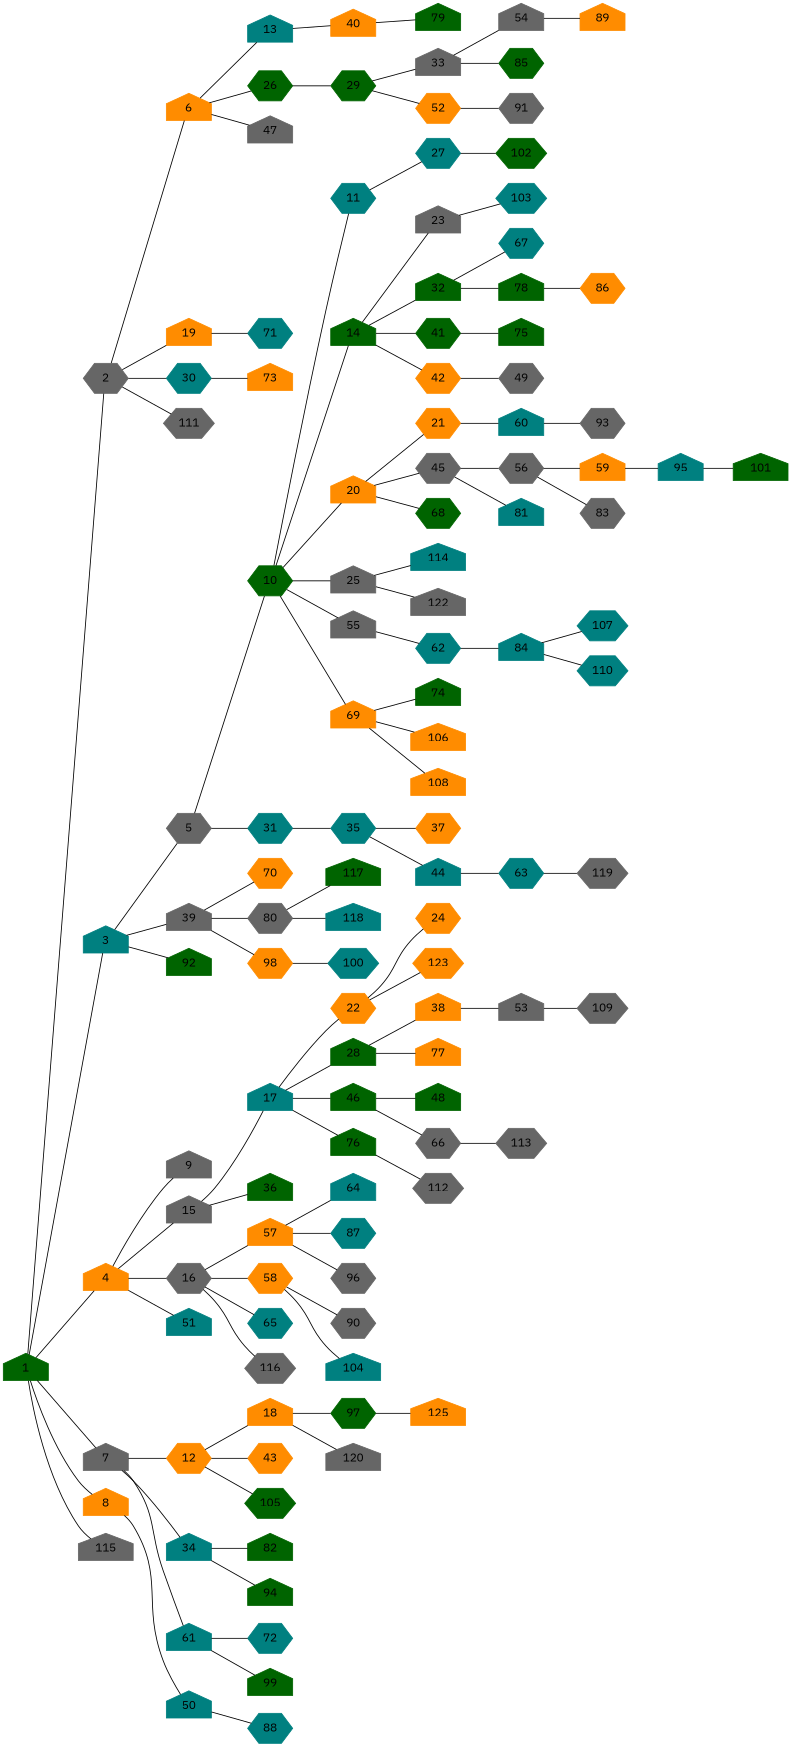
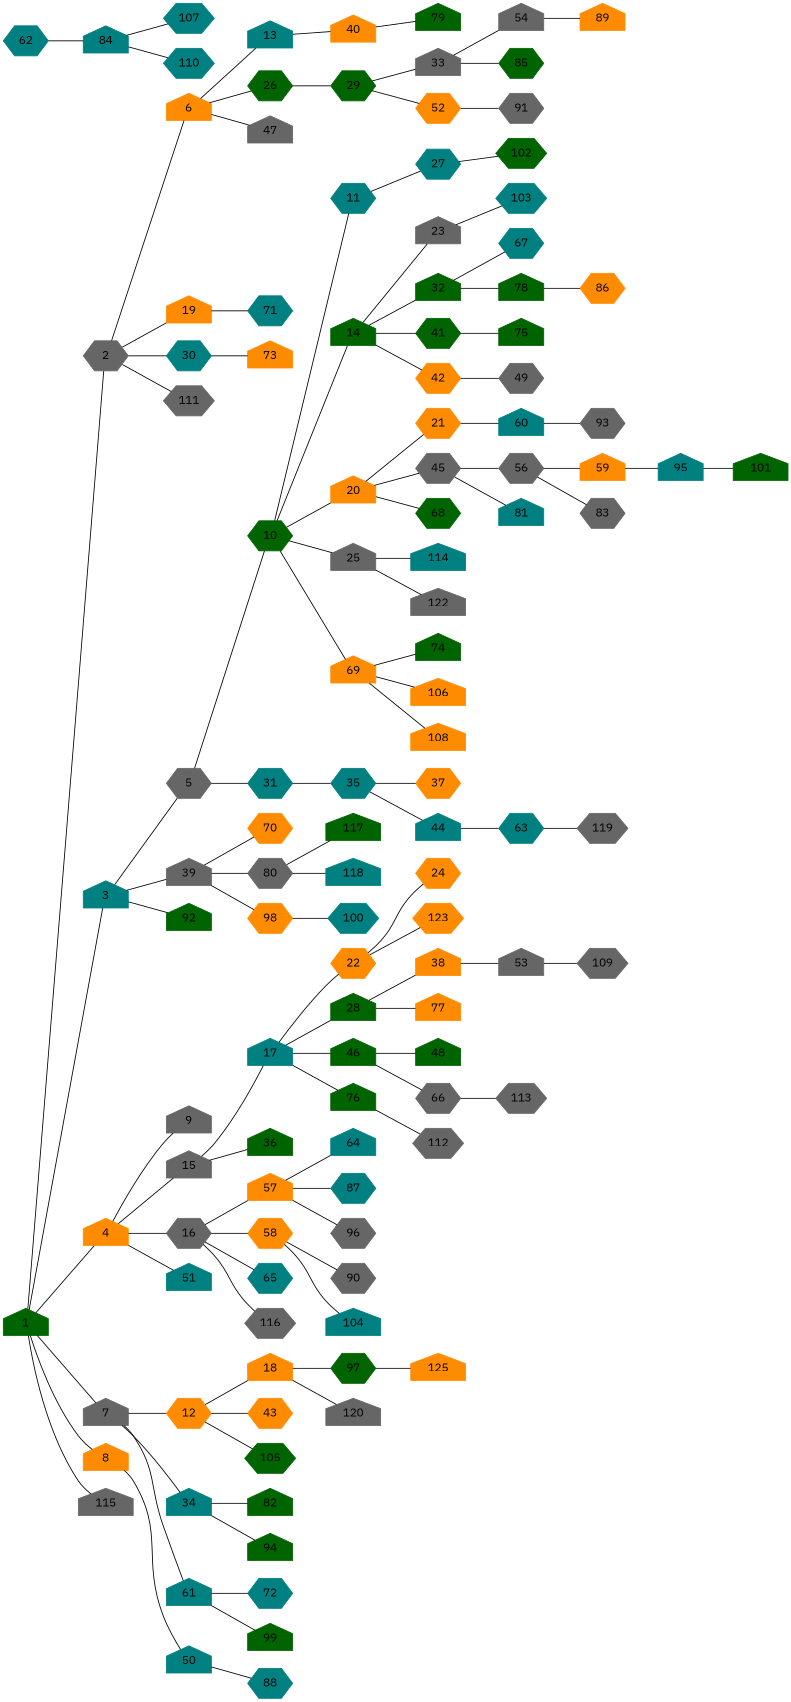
  graph {
    fontname="IBM Plex Sans"
    rankdir=LR
    node [color=gray40 fontname="IBM Plex Sans" shape=house style=filled]
    edge [fontname="IBM Plex Sans"]
    1 [color=darkgreen]
    2 [shape=hexagon]
    3 [color=teal]
    4 [color=darkorange]
    7
    8 [color=darkorange]
    115
    6 [color=darkorange]
    19 [color=darkorange]
    30 [color=teal shape=hexagon]
    111 [shape=hexagon]
    5 [shape=hexagon]
    39
    92 [color=darkgreen]
    9
    15
    16 [shape=hexagon]
    51 [color=teal]
    12 [color=darkorange shape=hexagon]
    34 [color=teal]
    61 [color=teal]
    50 [color=teal]
    13 [color=teal]
    26 [color=darkgreen shape=hexagon]
    47
    71 [color=teal shape=hexagon]
    73 [color=darkorange]
    10 [color=darkgreen shape=hexagon]
    31 [color=teal shape=hexagon]
    70 [color=darkorange shape=hexagon]
    80 [shape=hexagon]
    98 [color=darkorange shape=hexagon]
    17 [color=teal]
    36 [color=darkgreen]
    57 [color=darkorange]
    58 [color=darkorange shape=hexagon]
    65 [color=teal shape=hexagon]
    116 [shape=hexagon]
    11 [color=teal shape=hexagon]
    14 [color=darkgreen]
    20 [color=darkorange]
    25
-   55
    69 [color=darkorange]
    35 [color=teal shape=hexagon]
    40 [color=darkorange]
    29 [color=darkgreen shape=hexagon]
    18 [color=darkorange]
    43 [color=darkorange shape=hexagon]
    105 [color=darkgreen shape=hexagon]
    82 [color=darkgreen]
    94 [color=darkgreen]
    72 [color=teal shape=hexagon]
    99 [color=darkgreen]
    88 [color=teal shape=hexagon]
    27 [color=teal shape=hexagon]
    23
    32 [color=darkgreen]
    41 [color=darkgreen shape=hexagon]
    42 [color=darkorange shape=hexagon]
    21 [color=darkorange shape=hexagon]
    45 [shape=hexagon]
    68 [color=darkgreen shape=hexagon]
    114 [color=teal]
    122
    62 [color=teal shape=hexagon]
    74 [color=darkgreen]
    106 [color=darkorange]
    108 [color=darkorange]
    102 [color=darkgreen shape=hexagon]
    97 [color=darkgreen shape=hexagon]
    120
    79 [color=darkgreen]
    103 [color=teal shape=hexagon]
    67 [color=teal shape=hexagon]
    78 [color=darkgreen]
    75 [color=darkgreen]
    49 [shape=hexagon]
    22 [color=darkorange shape=hexagon]
    28 [color=darkgreen]
    46 [color=darkgreen]
    76 [color=darkgreen]
    64 [color=teal]
    87 [color=teal shape=hexagon]
    96 [shape=hexagon]
    90 [shape=hexagon]
    104 [color=teal]
    24 [color=darkorange shape=hexagon]
    123 [color=darkorange shape=hexagon]
    38 [color=darkorange]
    77 [color=darkorange]
    48 [color=darkgreen]
    66 [shape=hexagon]
    112 [shape=hexagon]
    n95 [color=darkorange label=125]
    60 [color=teal]
    56 [shape=hexagon]
    81 [color=teal]
    93 [shape=hexagon]
    33
    52 [color=darkorange shape=hexagon]
    53
    54
    85 [color=darkgreen shape=hexagon]
    91 [shape=hexagon]
    37 [color=darkorange shape=hexagon]
    44 [color=teal]
    86 [color=darkorange shape=hexagon]
    89 [color=darkorange]
    63 [color=teal shape=hexagon]
    109 [shape=hexagon]
    117 [color=darkgreen]
    118 [color=teal]
    100 [color=teal shape=hexagon]
    119 [shape=hexagon]
    59 [color=darkorange]
    83 [shape=hexagon]
    113 [shape=hexagon]
    84 [color=teal]
    95 [color=teal]
    101 [color=darkgreen]
    107 [color=teal shape=hexagon]
    110 [color=teal shape=hexagon]
    1 -- 2
    1 -- 3
    1 -- 4
    1 -- 7
    1 -- 8
    1 -- 115
    2 -- 6
    2 -- 19
    2 -- 30
    2 -- 111
    3 -- 5
    3 -- 39
    3 -- 92
    4 -- 9
    4 -- 15
    4 -- 16
    4 -- 51
    7 -- 12
    7 -- 34
    7 -- 61
    8 -- 50
    6 -- 13
    6 -- 26
    6 -- 47
    19 -- 71
    30 -- 73
    5 -- 10
    5 -- 31
    39 -- 70
    39 -- 80
    39 -- 98
    15 -- 17
    15 -- 36
    16 -- 57
    16 -- 58
    16 -- 65
    16 -- 116
    12 -- 18
    12 -- 43
    12 -- 105
    34 -- 82
    34 -- 94
    61 -- 72
    61 -- 99
    50 -- 88
    13 -- 40
    26 -- 29
    10 -- 11
    10 -- 14
    10 -- 20
    10 -- 25
-   10 -- 55
    10 -- 69
    31 -- 35
    80 -- 117
    80 -- 118
    98 -- 100
    17 -- 22
    17 -- 28
    17 -- 46
    17 -- 76
    57 -- 64
    57 -- 87
    57 -- 96
    58 -- 90
    58 -- 104
    11 -- 27
    14 -- 23
    14 -- 32
    14 -- 41
    14 -- 42
    20 -- 21
    20 -- 45
    20 -- 68
    25 -- 114
    25 -- 122
-   55 -- 62
    69 -- 74
    69 -- 106
    69 -- 108
    35 -- 37
    35 -- 44
    40 -- 79
    29 -- 33
    29 -- 52
    18 -- 97
    18 -- 120
    27 -- 102
    23 -- 103
    32 -- 67
    32 -- 78
    41 -- 75
    42 -- 49
    21 -- 60
    45 -- 56
    45 -- 81
    62 -- 84
    97 -- n95
    78 -- 86
    22 -- 24
    22 -- 123
    28 -- 38
    28 -- 77
    46 -- 48
    46 -- 66
    76 -- 112
    38 -- 53
    66 -- 113
    60 -- 93
    56 -- 59
    56 -- 83
    33 -- 54
    33 -- 85
    52 -- 91
    53 -- 109
    54 -- 89
    44 -- 63
    63 -- 119
    59 -- 95
    84 -- 107
    84 -- 110
    95 -- 101
  }
